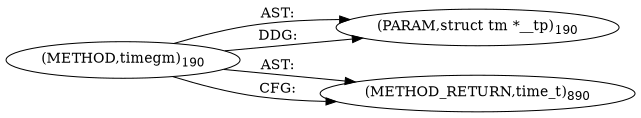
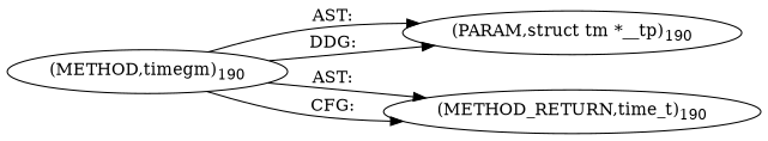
  digraph {
    rankdir=LR
    n1 [label=<(METHOD,timegm)<SUB>190</SUB>>]
    n2 [label=<(PARAM,struct tm *__tp)<SUB>190</SUB>>]
-   n3 [label=<(METHOD_RETURN,time_t)<SUB>890</SUB>>]
+   n3 [label=<(METHOD_RETURN,time_t)<SUB>190</SUB>>]
    n1 -> n2 [label="AST: "]
    n1 -> n2 [label="DDG: "]
    n1 -> n3 [label="AST: "]
    n1 -> n3 [label="CFG: "]
  }
